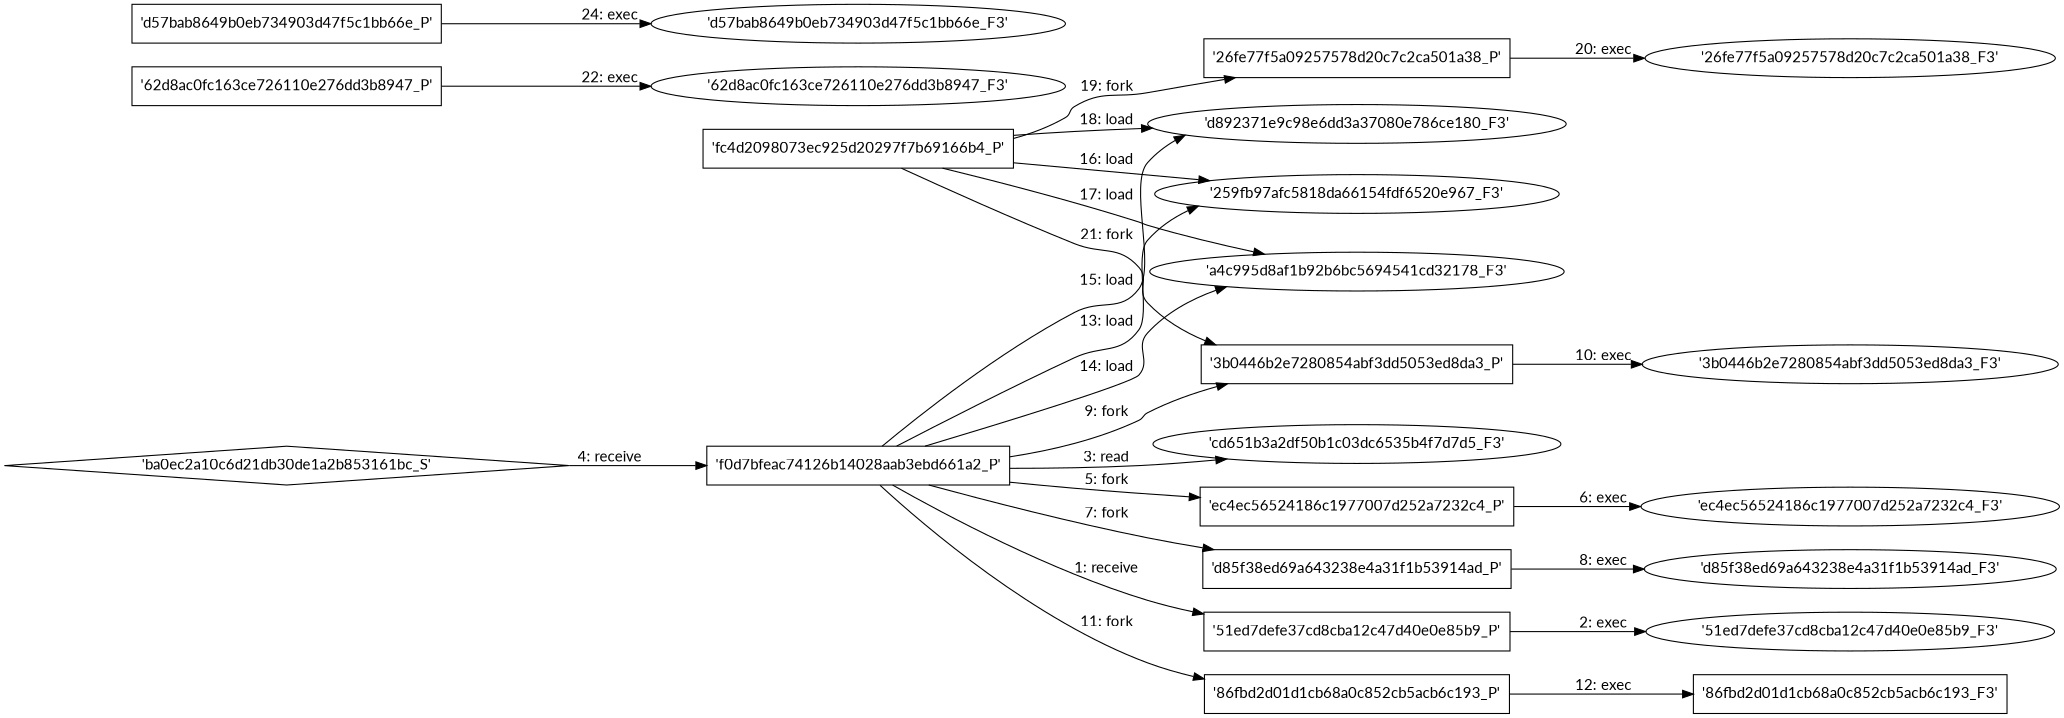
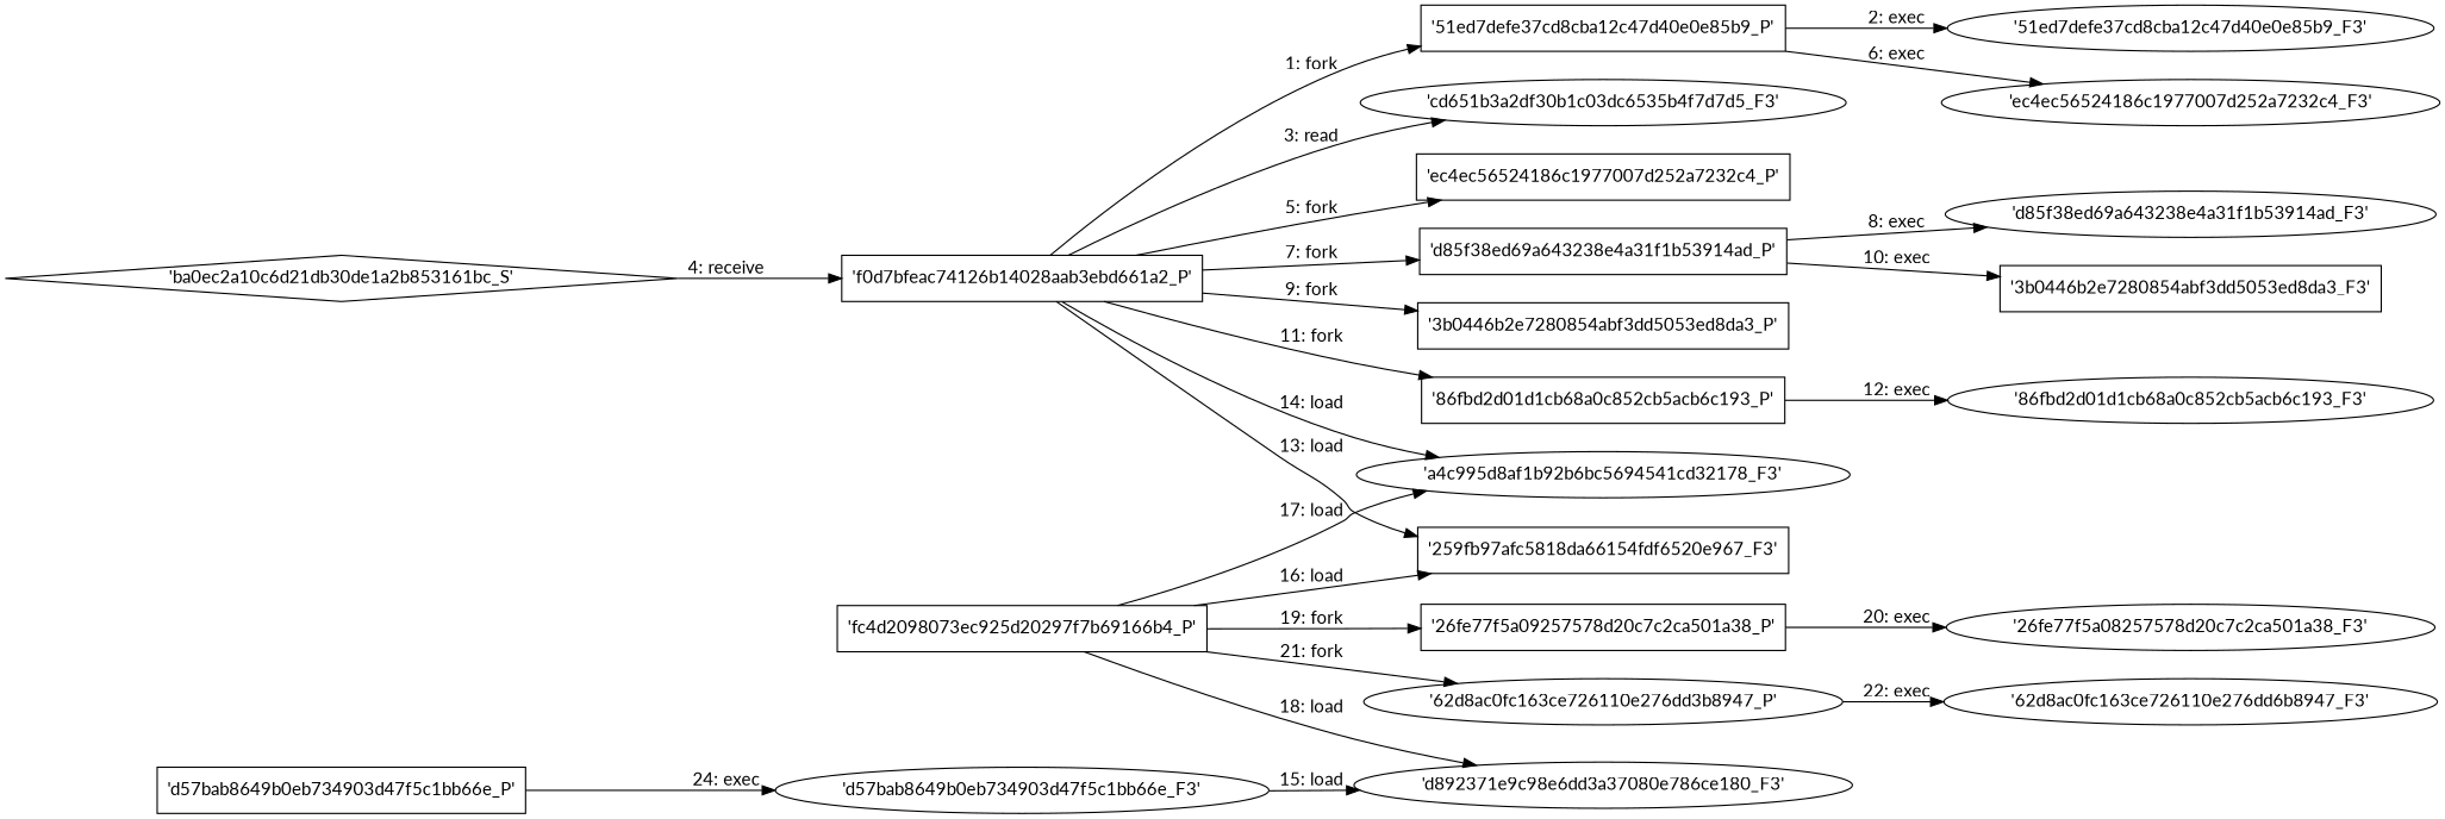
  digraph {
    engine=neato
    fixedsize=false
    fontname=Lato
    fontsize=10
    nodesep=0.3
    rankdir=LR
    ranksep=0
    splines=true
    node [fontname=Lato node_type=Process shape=ellipse]
    edge [fontname=Lato]
    "'f0d7bfeac74126b14028aab3ebd661a2_P'" [shape=box]
    "'51ed7defe37cd8cba12c47d40e0e85b9_P'" [shape=box]
-   "'cd651b3a2df30b1c03dc6535b4f7d7d5_F3'" [node_type=file label="'cd651b3a2df50b1c03dc6535b4f7d7d5_F3'"]
+   "'cd651b3a2df30b1c03dc6535b4f7d7d5_F3'" [node_type=file]
    "'ec4ec56524186c1977007d252a7232c4_P'" [shape=box]
    "'d85f38ed69a643238e4a31f1b53914ad_P'" [shape=box]
    "'3b0446b2e7280854abf3dd5053ed8da3_P'" [shape=box]
    "'86fbd2d01d1cb68a0c852cb5acb6c193_P'" [shape=box]
-   "'259fb97afc5818da66154fdf6520e967_F3'" [node_type=file]
+   "'259fb97afc5818da66154fdf6520e967_F3'" [node_type=file shape=box]
    "'a4c995d8af1b92b6bc5694541cd32178_F3'" [node_type=file]
    "'d892371e9c98e6dd3a37080e786ce180_F3'" [node_type=file]
    "'51ed7defe37cd8cba12c47d40e0e85b9_F3'" [node_type=File]
    "'ec4ec56524186c1977007d252a7232c4_F3'" [node_type=File]
    "'d85f38ed69a643238e4a31f1b53914ad_F3'" [node_type=File]
-   "'3b0446b2e7280854abf3dd5053ed8da3_F3'" [node_type=File]
-   "'86fbd2d01d1cb68a0c852cb5acb6c193_F3'" [node_type=File shape=box]
+   "'3b0446b2e7280854abf3dd5053ed8da3_F3'" [node_type=File shape=box]
+   "'86fbd2d01d1cb68a0c852cb5acb6c193_F3'" [node_type=File]
    "'ba0ec2a10c6d21db30de1a2b853161bc_S'" [node_type=Socket shape=diamond]
    "'fc4d2098073ec925d20297f7b69166b4_P'" [shape=box]
    "'26fe77f5a09257578d20c7c2ca501a38_P'" [shape=box]
-   "'62d8ac0fc163ce726110e276dd3b8947_P'" [shape=box]
-   "'26fe77f5a09257578d20c7c2ca501a38_F3'" [node_type=File]
-   "'62d8ac0fc163ce726110e276dd3b8947_F3'" [node_type=File]
+   "'62d8ac0fc163ce726110e276dd3b8947_P'"
+   "'26fe77f5a09257578d20c7c2ca501a38_F3'" [node_type=File label="'26fe77f5a08257578d20c7c2ca501a38_F3'"]
+   "'62d8ac0fc163ce726110e276dd3b8947_F3'" [node_type=File label="'62d8ac0fc163ce726110e276dd6b8947_F3'"]
    "'d57bab8649b0eb734903d47f5c1bb66e_P'" [shape=box]
    "'d57bab8649b0eb734903d47f5c1bb66e_F3'" [node_type=File]
-   "'f0d7bfeac74126b14028aab3ebd661a2_P'" -> "'51ed7defe37cd8cba12c47d40e0e85b9_P'" [label="1: receive"]
+   "'f0d7bfeac74126b14028aab3ebd661a2_P'" -> "'51ed7defe37cd8cba12c47d40e0e85b9_P'" [label="1: fork"]
    "'f0d7bfeac74126b14028aab3ebd661a2_P'" -> "'cd651b3a2df30b1c03dc6535b4f7d7d5_F3'" [label="3: read"]
    "'f0d7bfeac74126b14028aab3ebd661a2_P'" -> "'ec4ec56524186c1977007d252a7232c4_P'" [label="5: fork"]
    "'f0d7bfeac74126b14028aab3ebd661a2_P'" -> "'d85f38ed69a643238e4a31f1b53914ad_P'" [label="7: fork"]
    "'f0d7bfeac74126b14028aab3ebd661a2_P'" -> "'3b0446b2e7280854abf3dd5053ed8da3_P'" [label="9: fork"]
    "'f0d7bfeac74126b14028aab3ebd661a2_P'" -> "'86fbd2d01d1cb68a0c852cb5acb6c193_P'" [label="11: fork"]
    "'f0d7bfeac74126b14028aab3ebd661a2_P'" -> "'259fb97afc5818da66154fdf6520e967_F3'" [label="13: load"]
    "'f0d7bfeac74126b14028aab3ebd661a2_P'" -> "'a4c995d8af1b92b6bc5694541cd32178_F3'" [label="14: load"]
-   "'f0d7bfeac74126b14028aab3ebd661a2_P'" -> "'d892371e9c98e6dd3a37080e786ce180_F3'" [label="15: load"]
+   "'d57bab8649b0eb734903d47f5c1bb66e_F3'" -> "'d892371e9c98e6dd3a37080e786ce180_F3'" [label="15: load"]
    "'51ed7defe37cd8cba12c47d40e0e85b9_P'" -> "'51ed7defe37cd8cba12c47d40e0e85b9_F3'" [label="2: exec"]
-   "'ec4ec56524186c1977007d252a7232c4_P'" -> "'ec4ec56524186c1977007d252a7232c4_F3'" [label="6: exec"]
+   "'51ed7defe37cd8cba12c47d40e0e85b9_P'" -> "'ec4ec56524186c1977007d252a7232c4_F3'" [label="6: exec"]
    "'d85f38ed69a643238e4a31f1b53914ad_P'" -> "'d85f38ed69a643238e4a31f1b53914ad_F3'" [label="8: exec"]
-   "'3b0446b2e7280854abf3dd5053ed8da3_P'" -> "'3b0446b2e7280854abf3dd5053ed8da3_F3'" [label="10: exec"]
+   "'d85f38ed69a643238e4a31f1b53914ad_P'" -> "'3b0446b2e7280854abf3dd5053ed8da3_F3'" [label="10: exec"]
    "'86fbd2d01d1cb68a0c852cb5acb6c193_P'" -> "'86fbd2d01d1cb68a0c852cb5acb6c193_F3'" [label="12: exec"]
    "'ba0ec2a10c6d21db30de1a2b853161bc_S'" -> "'f0d7bfeac74126b14028aab3ebd661a2_P'" [label="4: receive"]
    "'fc4d2098073ec925d20297f7b69166b4_P'" -> "'259fb97afc5818da66154fdf6520e967_F3'" [label="16: load"]
    "'fc4d2098073ec925d20297f7b69166b4_P'" -> "'a4c995d8af1b92b6bc5694541cd32178_F3'" [label="17: load"]
    "'fc4d2098073ec925d20297f7b69166b4_P'" -> "'d892371e9c98e6dd3a37080e786ce180_F3'" [label="18: load"]
    "'fc4d2098073ec925d20297f7b69166b4_P'" -> "'26fe77f5a09257578d20c7c2ca501a38_P'" [label="19: fork"]
-   "'fc4d2098073ec925d20297f7b69166b4_P'" -> "'3b0446b2e7280854abf3dd5053ed8da3_P'" [label="21: fork"]
+   "'fc4d2098073ec925d20297f7b69166b4_P'" -> "'62d8ac0fc163ce726110e276dd3b8947_P'" [label="21: fork"]
    "'26fe77f5a09257578d20c7c2ca501a38_P'" -> "'26fe77f5a09257578d20c7c2ca501a38_F3'" [label="20: exec"]
    "'62d8ac0fc163ce726110e276dd3b8947_P'" -> "'62d8ac0fc163ce726110e276dd3b8947_F3'" [label="22: exec"]
    "'d57bab8649b0eb734903d47f5c1bb66e_P'" -> "'d57bab8649b0eb734903d47f5c1bb66e_F3'" [label="24: exec"]
  }
